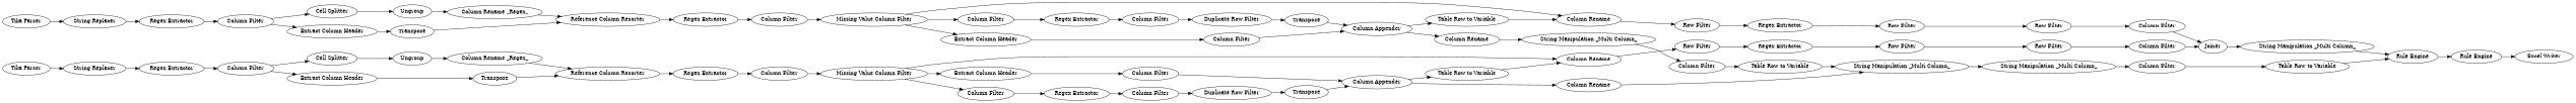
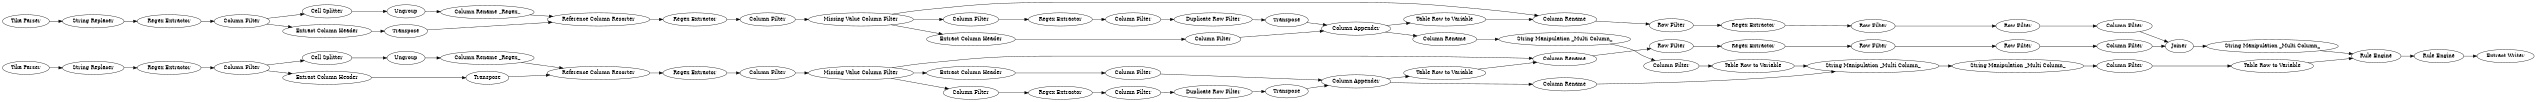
  digraph {
    rankdir=LR
    n1 [label="Tika Parser"]
    n2 [label="String Replacer"]
    n3 [label="Tika Parser"]
    n4 [label="String Replacer"]
    n5 [label="Cell Splitter"]
    n6 [label=Ungroup]
    n7 [label="Column Rename _Regex_"]
    n8 [label="Reference Column Resorter"]
    n9 [label="Regex Extractor"]
    n10 [label="Extract Column Header"]
    n11 [label=Transpose]
    n12 [label="Column Filter"]
    n13 [label="Regex Extractor"]
    n14 [label="Column Filter"]
    n15 [label="Missing Value Column Filter"]
    n16 [label="Column Filter"]
    n17 [label="Extract Column Header"]
    n18 [label="Column Rename"]
    n19 [label="Regex Extractor"]
    n20 [label="Column Filter"]
    n21 [label="Column Filter"]
    n22 [label="Column Appender"]
    n23 [label="Duplicate Row Filter"]
    n24 [label=Transpose]
    n25 [label="Table Row to Variable"]
    n26 [label="Column Rename"]
    n27 [label="Row Filter"]
    n28 [label="Regex Extractor"]
    n29 [label="Row Filter"]
    n30 [label="Row Filter"]
    n31 [label="Column Filter"]
    n32 [label="Missing Value Column Filter"]
    n33 [label="Column Filter"]
    n34 [label="Extract Column Header"]
    n35 [label="Column Rename"]
    n36 [label="Regex Extractor"]
    n37 [label="Column Filter"]
    n38 [label="Column Filter"]
    n39 [label="Column Appender"]
    n40 [label="Duplicate Row Filter"]
    n41 [label=Transpose]
    n42 [label="Cell Splitter"]
    n43 [label=Ungroup]
    n44 [label="Column Rename _Regex_"]
    n45 [label="Reference Column Resorter"]
    n46 [label="Regex Extractor"]
    n47 [label="Table Row to Variable"]
    n48 [label="Column Rename"]
    n49 [label="Row Filter"]
    n50 [label="Extract Column Header"]
    n51 [label=Transpose]
    n52 [label="Regex Extractor"]
    n53 [label="Column Filter"]
    n54 [label="Regex Extractor"]
    n55 [label="Column Filter"]
    n56 [label="Row Filter"]
    n57 [label="Row Filter"]
    n58 [label="Column Filter"]
    n59 [label=Joiner]
    n60 [label="String Manipulation _Multi Column_"]
    n61 [label="String Manipulation _Multi Column_"]
    n62 [label="String Manipulation _Multi Column_"]
    n63 [label="String Manipulation _Multi Column_"]
    n64 [label="Column Filter"]
    n65 [label="Table Row to Variable"]
    n66 [label="Column Filter"]
    n67 [label="Table Row to Variable"]
    n68 [label="Rule Engine"]
    n69 [label="Rule Engine"]
-   n70 [label="Excel Writer"]
+   n70 [label="Extract Writer"]
    n1 -> n2
    n2 -> n54
    n3 -> n4
    n4 -> n13
    n5 -> n6
    n6 -> n7
    n7 -> n8
    n8 -> n9
    n9 -> n12
    n10 -> n11
    n11 -> n8
    n12 -> n15
    n13 -> n14
    n14 -> n5
    n14 -> n10
    n15 -> n16
    n15 -> n17
    n15 -> n18
    n16 -> n19
    n17 -> n21
    n18 -> n27
    n19 -> n20
    n20 -> n23
    n21 -> n22
    n22 -> n25
    n22 -> n26
    n23 -> n24
    n24 -> n22
    n25 -> n18
    n26 -> n62
    n27 -> n28
    n28 -> n29
    n29 -> n30
    n30 -> n31
    n31 -> n59
    n32 -> n33
    n32 -> n34
    n32 -> n35
    n33 -> n36
    n34 -> n38
    n35 -> n49
    n36 -> n37
    n37 -> n40
    n38 -> n39
    n39 -> n47
    n39 -> n48
    n40 -> n41
    n41 -> n39
    n42 -> n43
    n43 -> n44
    n44 -> n45
    n45 -> n46
    n46 -> n53
    n47 -> n35
    n48 -> n61
    n49 -> n52
    n50 -> n51
    n51 -> n45
    n52 -> n56
    n53 -> n32
    n54 -> n55
    n55 -> n42
    n55 -> n50
    n56 -> n57
    n57 -> n58
    n58 -> n59
    n59 -> n60
    n60 -> n68
    n61 -> n66
    n62 -> n63
    n63 -> n64
    n64 -> n65
    n65 -> n68
    n66 -> n67
    n67 -> n62
    n68 -> n69
    n69 -> n70
  }
